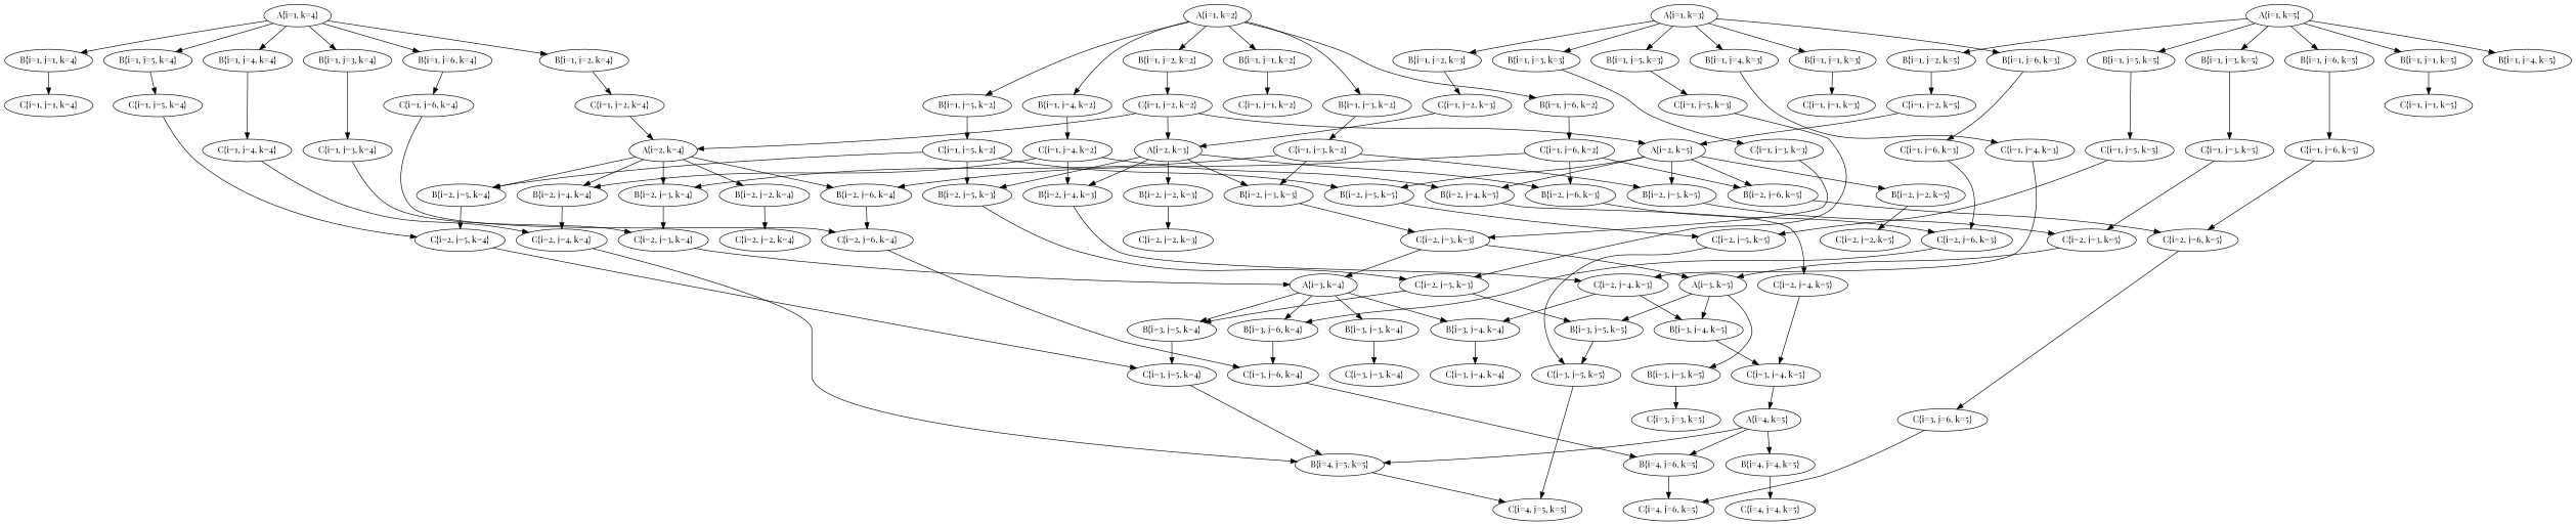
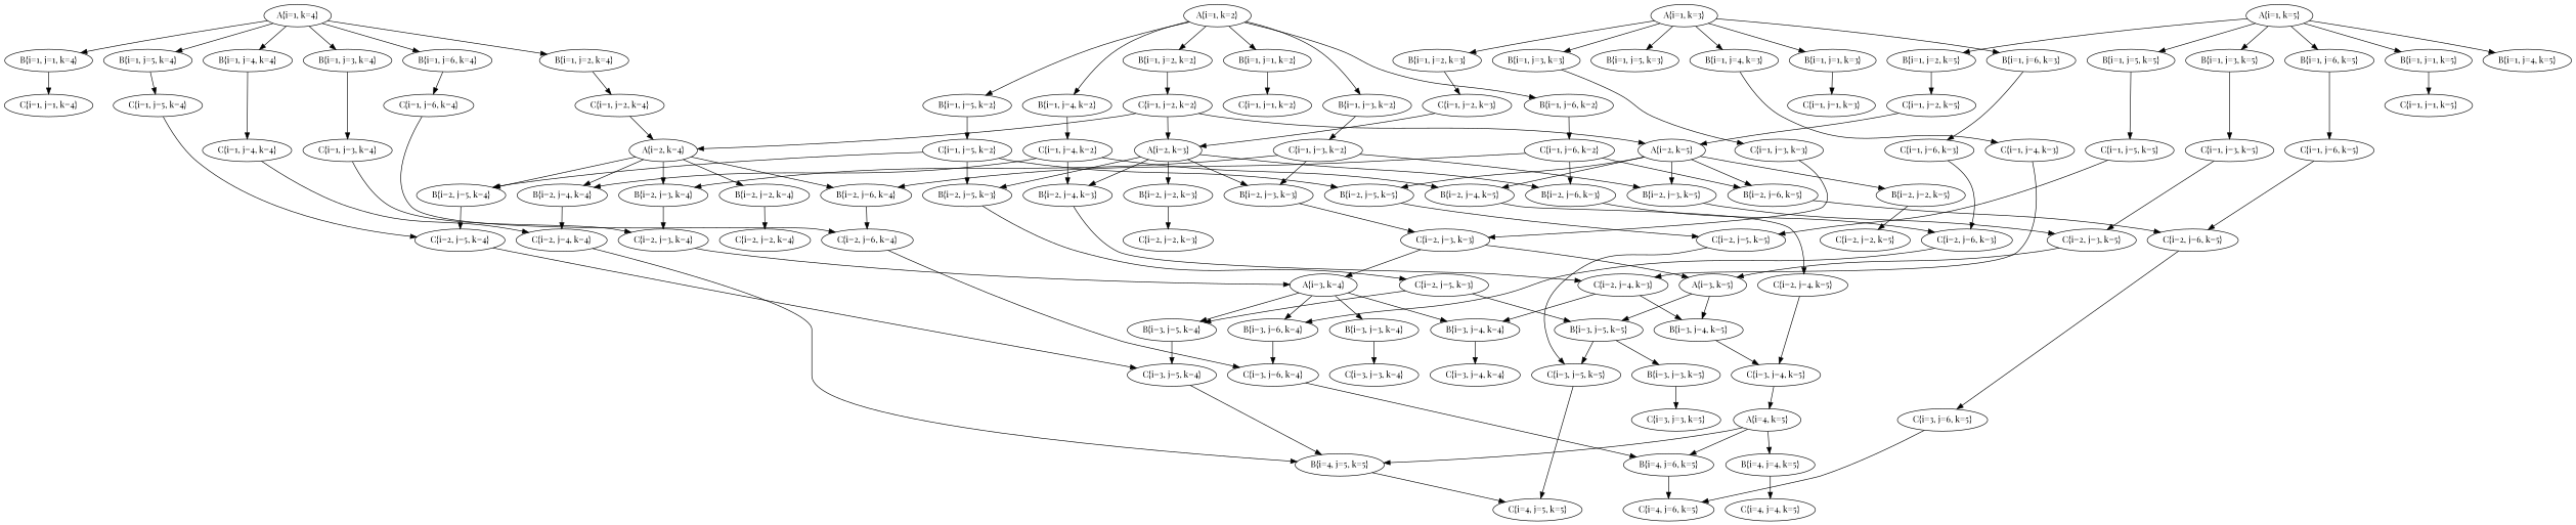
  digraph {
    fontname="Playfair Display"
    node [fontname="Playfair Display"]
    edge [fontname="Playfair Display"]
    n1 [label="A{i=1, k=2}"]
    n2 [label="B{i=1, j=1, k=2}"]
    n3 [label="B{i=1, j=2, k=2}"]
    n4 [label="B{i=1, j=3, k=2}"]
    n5 [label="B{i=1, j=4, k=2}"]
    n6 [label="B{i=1, j=5, k=2}"]
    n7 [label="B{i=1, j=6, k=2}"]
    n8 [label="C{i=1, j=1, k=2}"]
    n9 [label="C{i=1, j=2, k=2}"]
    n10 [label="C{i=1, j=3, k=2}"]
    n11 [label="C{i=1, j=4, k=2}"]
    n12 [label="C{i=1, j=5, k=2}"]
    n13 [label="C{i=1, j=6, k=2}"]
    n14 [label="A{i=2, k=3}"]
    n15 [label="A{i=2, k=4}"]
    n16 [label="A{i=2, k=5}"]
    n17 [label="B{i=2, j=3, k=3}"]
    n18 [label="B{i=2, j=4, k=3}"]
    n19 [label="B{i=2, j=5, k=3}"]
    n20 [label="B{i=2, j=6, k=3}"]
    n21 [label="B{i=2, j=2, k=3}"]
    n22 [label="B{i=2, j=3, k=4}"]
    n23 [label="B{i=2, j=4, k=4}"]
    n24 [label="B{i=2, j=5, k=4}"]
    n25 [label="B{i=2, j=6, k=4}"]
    n26 [label="B{i=2, j=2, k=4}"]
    n27 [label="B{i=2, j=3, k=5}"]
    n28 [label="B{i=2, j=4, k=5}"]
    n29 [label="B{i=2, j=5, k=5}"]
    n30 [label="B{i=2, j=6, k=5}"]
    n31 [label="B{i=2, j=2, k=5}"]
    n32 [label="C{i=2, j=3, k=3}"]
    n33 [label="C{i=2, j=3, k=4}"]
    n34 [label="C{i=2, j=3, k=5}"]
    n35 [label="C{i=2, j=4, k=3}"]
    n36 [label="C{i=2, j=4, k=4}"]
    n37 [label="C{i=2, j=4, k=5}"]
    n38 [label="C{i=2, j=5, k=3}"]
    n39 [label="C{i=2, j=5, k=4}"]
    n40 [label="C{i=2, j=5, k=5}"]
    n41 [label="C{i=2, j=6, k=3}"]
    n42 [label="C{i=2, j=6, k=4}"]
    n43 [label="C{i=2, j=6, k=5}"]
    n44 [label="A{i=1, k=3}"]
    n45 [label="B{i=1, j=1, k=3}"]
    n46 [label="B{i=1, j=2, k=3}"]
    n47 [label="B{i=1, j=3, k=3}"]
    n48 [label="B{i=1, j=4, k=3}"]
    n49 [label="B{i=1, j=5, k=3}"]
    n50 [label="B{i=1, j=6, k=3}"]
    n51 [label="C{i=1, j=1, k=3}"]
    n52 [label="C{i=1, j=2, k=3}"]
    n53 [label="C{i=1, j=3, k=3}"]
    n54 [label="C{i=1, j=4, k=3}"]
-   n55 [label="C{i=1, j=5, k=3}"]
    n56 [label="C{i=1, j=6, k=3}"]
    n57 [label="A{i=3, k=4}"]
    n58 [label="A{i=3, k=5}"]
    n59 [label="B{i=3, j=4, k=4}"]
    n60 [label="B{i=3, j=4, k=5}"]
    n61 [label="B{i=3, j=5, k=4}"]
    n62 [label="B{i=3, j=5, k=5}"]
    n63 [label="B{i=3, j=6, k=4}"]
    n64 [label="A{i=1, k=4}"]
    n65 [label="B{i=1, j=1, k=4}"]
    n66 [label="B{i=1, j=2, k=4}"]
    n67 [label="B{i=1, j=3, k=4}"]
    n68 [label="B{i=1, j=4, k=4}"]
    n69 [label="B{i=1, j=5, k=4}"]
    n70 [label="B{i=1, j=6, k=4}"]
    n71 [label="C{i=1, j=1, k=4}"]
    n72 [label="C{i=1, j=2, k=4}"]
    n73 [label="C{i=1, j=3, k=4}"]
    n74 [label="C{i=1, j=4, k=4}"]
    n75 [label="C{i=1, j=5, k=4}"]
    n76 [label="C{i=1, j=6, k=4}"]
    n77 [label="B{i=4, j=5, k=5}"]
    n78 [label="C{i=3, j=5, k=4}"]
    n79 [label="C{i=3, j=6, k=4}"]
    n80 [label="A{i=1, k=5}"]
    n81 [label="B{i=1, j=1, k=5}"]
    n82 [label="B{i=1, j=2, k=5}"]
    n83 [label="B{i=1, j=3, k=5}"]
    n84 [label="B{i=1, j=4, k=5}"]
    n85 [label="B{i=1, j=5, k=5}"]
    n86 [label="B{i=1, j=6, k=5}"]
    n87 [label="C{i=1, j=1, k=5}"]
    n88 [label="C{i=1, j=2, k=5}"]
    n89 [label="C{i=1, j=3, k=5}"]
    n90 [label="C{i=1, j=5, k=5}"]
    n91 [label="C{i=1, j=6, k=5}"]
    n92 [label="C{i=3, j=4, k=5}"]
    n93 [label="C{i=3, j=5, k=5}"]
    n94 [label="C{i=3, j=6, k=5}"]
    n95 [label="C{i=2, j=2, k=3}"]
    n96 [label="B{i=3, j=3, k=4}"]
    n97 [label="B{i=3, j=3, k=5}"]
    n98 [label="C{i=3, j=4, k=4}"]
    n99 [label="C{i=2, j=2, k=4}"]
    n100 [label="B{i=4, j=6, k=5}"]
    n101 [label="C{i=2, j=2, k=5}"]
    n102 [label="A{i=4, k=5}"]
    n103 [label="C{i=4, j=5, k=5}"]
    n104 [label="C{i=4, j=6, k=5}"]
    n105 [label="C{i=3, j=3, k=4}"]
    n106 [label="B{i=4, j=4, k=5}"]
    n107 [label="C{i=3, j=3, k=5}"]
    n108 [label="C{i=4, j=4, k=5}"]
    n1 -> n2
    n1 -> n3
    n1 -> n4
    n1 -> n5
    n1 -> n6
    n1 -> n7
    n2 -> n8
    n3 -> n9
    n4 -> n10
    n5 -> n11
    n6 -> n12
    n7 -> n13
    n9 -> n14
    n9 -> n15
    n9 -> n16
    n10 -> n17
    n10 -> n22
    n10 -> n27
    n11 -> n18
    n11 -> n23
    n11 -> n28
    n12 -> n19
    n12 -> n24
    n12 -> n29
    n13 -> n20
    n13 -> n25
    n13 -> n30
    n14 -> n17
    n14 -> n18
    n14 -> n19
    n14 -> n20
    n14 -> n21
    n15 -> n22
    n15 -> n23
    n15 -> n24
    n15 -> n25
    n15 -> n26
    n16 -> n27
    n16 -> n28
    n16 -> n29
    n16 -> n30
    n16 -> n31
    n17 -> n32
    n18 -> n35
    n19 -> n38
    n20 -> n41
    n21 -> n95
    n22 -> n33
    n23 -> n36
    n24 -> n39
    n25 -> n42
    n26 -> n99
    n27 -> n34
    n28 -> n37
    n29 -> n40
    n30 -> n43
    n31 -> n101
    n32 -> n57
    n32 -> n58
    n33 -> n57
    n34 -> n58
    n35 -> n59
    n35 -> n60
    n36 -> n77
    n37 -> n92
    n38 -> n61
    n38 -> n62
    n39 -> n78
    n40 -> n93
    n41 -> n63
    n42 -> n79
    n43 -> n94
    n44 -> n45
    n44 -> n46
    n44 -> n47
    n44 -> n48
    n44 -> n49
    n44 -> n50
    n45 -> n51
    n46 -> n52
    n47 -> n53
    n48 -> n54
-   n49 -> n55
    n50 -> n56
    n52 -> n14
    n53 -> n32
    n54 -> n35
-   n55 -> n38
    n56 -> n41
    n57 -> n59
    n57 -> n61
    n57 -> n63
    n57 -> n96
    n58 -> n60
    n58 -> n62
-   n58 -> n97
+   n62 -> n97
    n59 -> n98
    n60 -> n92
    n61 -> n78
    n62 -> n93
    n63 -> n79
    n64 -> n65
    n64 -> n66
    n64 -> n67
    n64 -> n68
    n64 -> n69
    n64 -> n70
    n65 -> n71
    n66 -> n72
    n67 -> n73
    n68 -> n74
    n69 -> n75
    n70 -> n76
    n72 -> n15
    n73 -> n33
    n74 -> n36
    n75 -> n39
    n76 -> n42
    n77 -> n103
    n78 -> n77
    n79 -> n100
    n80 -> n81
    n80 -> n82
    n80 -> n83
    n80 -> n84
    n80 -> n85
    n80 -> n86
    n81 -> n87
    n82 -> n88
    n83 -> n89
    n85 -> n90
    n86 -> n91
    n88 -> n16
    n89 -> n34
    n90 -> n40
    n91 -> n43
    n92 -> n102
    n93 -> n103
    n94 -> n104
    n96 -> n105
    n97 -> n107
    n100 -> n104
    n102 -> n77
    n102 -> n100
    n102 -> n106
    n106 -> n108
  }
